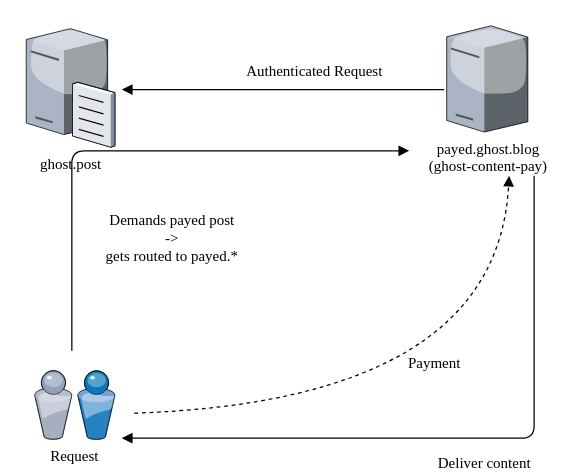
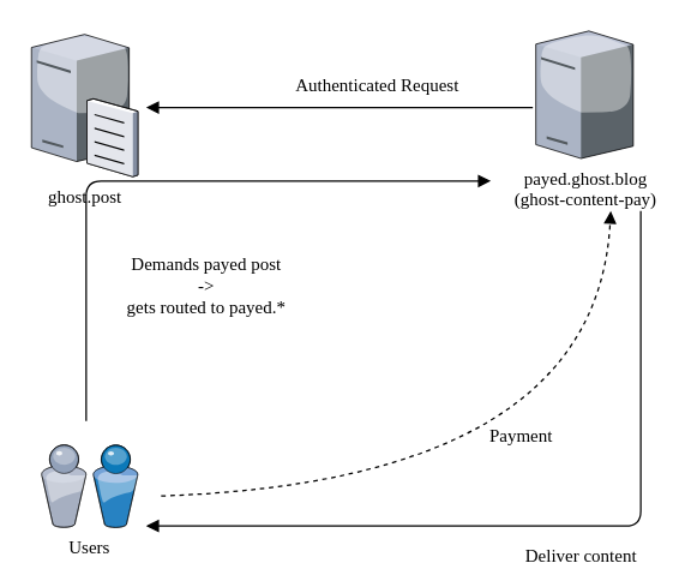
  <mxCell id="0" />
  <mxCell id="1" parent="0" />
  <mxCell id="2" value="ghost.post" style="verticalLabelPosition=bottom;aspect=fixed;html=1;verticalAlign=top;strokeColor=none;shape=mxgraph.citrix.file_server;rounded=0;shadow=0;comic=0;fontFamily=Verdana;" parent="1" vertex="1"><mxGeometry x="20.5" y="20" width="71" height="97" as="geometry" /></mxCell>
- <mxCell id="3" value="Request" style="verticalLabelPosition=bottom;aspect=fixed;html=1;verticalAlign=top;strokeColor=none;shape=mxgraph.citrix.users;rounded=0;shadow=0;comic=0;fontFamily=Verdana;" parent="1" vertex="1"><mxGeometry x="27" y="296" width="64.5" height="55" as="geometry" /></mxCell>
+ <mxCell id="3" value="Users" style="verticalLabelPosition=bottom;aspect=fixed;html=1;verticalAlign=top;strokeColor=none;shape=mxgraph.citrix.users;rounded=0;shadow=0;comic=0;fontFamily=Verdana;" parent="1" vertex="1"><mxGeometry x="27" y="296" width="64.5" height="55" as="geometry" /></mxCell>
  <mxCell id="4" value="&lt;div&gt;payed.ghost.blog&lt;/div&gt;&lt;div&gt;(ghost-content-pay)&lt;br&gt;&lt;/div&gt;" style="verticalLabelPosition=bottom;aspect=fixed;html=1;verticalAlign=top;strokeColor=none;shape=mxgraph.citrix.tower_server;rounded=0;shadow=0;comic=0;fontFamily=Verdana;" parent="1" vertex="1"><mxGeometry x="357" y="20" width="65" height="85" as="geometry" /></mxCell>
  <mxCell id="5" value="Authenticated Request" style="edgeStyle=none;rounded=0;html=1;labelBackgroundColor=none;startArrow=none;startFill=0;endArrow=block;endFill=1;strokeWidth=1;fontFamily=Verdana;fontSize=12;exitX=-0.031;exitY=0.6;exitDx=0;exitDy=0;exitPerimeter=0;" parent="1" source="4" edge="1"><mxGeometry x="-0.195" y="-14" relative="1" as="geometry"><mxPoint as="offset" /><mxPoint x="350" y="12.093" as="sourcePoint" /><mxPoint x="97" y="71" as="targetPoint" /></mxGeometry></mxCell>
  <mxCell id="6" value="Payment" style="edgeStyle=none;html=1;labelBackgroundColor=none;startFill=0;endArrow=block;endFill=1;strokeWidth=1;fontFamily=Verdana;fontSize=12;curved=1;shadow=0;dashed=1;" parent="1" edge="1"><mxGeometry x="0.026" y="32" relative="1" as="geometry"><mxPoint x="107" y="330" as="sourcePoint" /><mxPoint x="407" y="140" as="targetPoint" /><Array as="points"><mxPoint x="397" y="320" /></Array><mxPoint as="offset" /></mxGeometry></mxCell>
  <mxCell id="7" value="Demands payed post&lt;br&gt;-&amp;gt;&lt;br&gt;gets routed to payed.*" style="edgeStyle=none;html=1;labelBackgroundColor=none;startFill=0;endArrow=block;endFill=1;strokeWidth=1;fontFamily=Verdana;fontSize=12;rounded=1;" parent="1" edge="1"><mxGeometry x="0.116" y="-70" relative="1" as="geometry"><mxPoint as="offset" /><mxPoint x="57" y="280" as="sourcePoint" /><mxPoint x="327" y="120" as="targetPoint" /><Array as="points"><mxPoint x="57" y="120" /></Array></mxGeometry></mxCell>
  <mxCell id="8" value="" style="shape=image;imageAspect=0;aspect=fixed;verticalLabelPosition=bottom;verticalAlign=top;image=https://logos-download.com/wp-content/uploads/2018/04/Iota_logo_black.png;" vertex="1" parent="1"><mxGeometry x="297" y="230" width="45" height="43.53" as="geometry" /></mxCell>
  <mxCell id="9" value="Deliver content" style="edgeStyle=none;html=1;labelBackgroundColor=none;startFill=0;endArrow=block;endFill=1;strokeWidth=1;fontFamily=Verdana;fontSize=12;rounded=1;" edge="1" parent="1"><mxGeometry x="-0.074" y="20" relative="1" as="geometry"><mxPoint x="427" y="140" as="sourcePoint" /><mxPoint x="97" y="350" as="targetPoint" /><Array as="points"><mxPoint x="427" y="290" /><mxPoint x="427" y="350" /><mxPoint x="317" y="350" /></Array><mxPoint as="offset" /></mxGeometry></mxCell>
